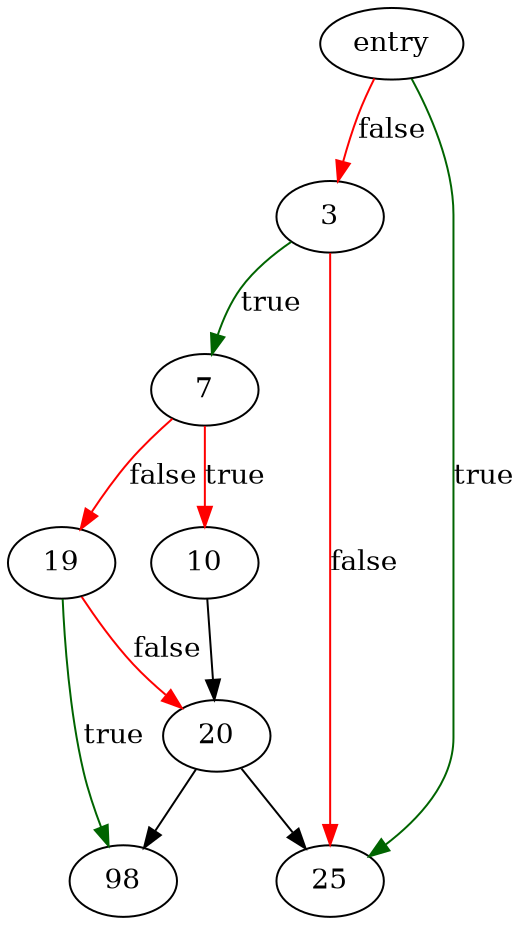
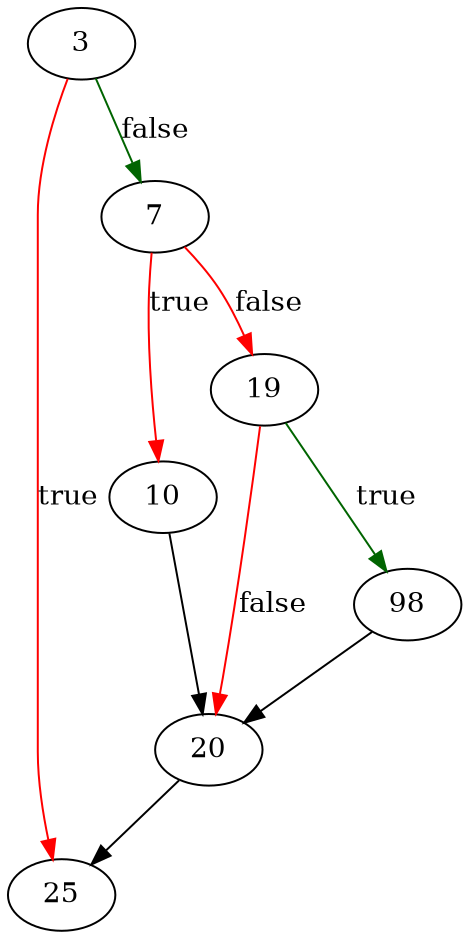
  digraph {
    edge [color=red]
-   n1 [label=entry]
    n2 [label=3]
    25
    7
    10
    n6 [label=19]
    20
    n8 [label=98]
-   n1 -> n2 [label=false]
-   n1 -> 25 [color=darkgreen label=true]
-   n2 -> 25 [label=false]
-   n2 -> 7 [color=darkgreen label=true]
+   n2 -> 25 [label=true]
+   n2 -> 7 [color=darkgreen label=false]
    7 -> 10 [label=true]
    7 -> n6 [label=false]
    10 -> 20 [color=""]
    n6 -> 20 [label=false]
    n6 -> n8 [color=darkgreen label=true]
    20 -> 25 [color=""]
-   20 -> n8 [color=""]
+   n8 -> 20 [color=""]
  }
